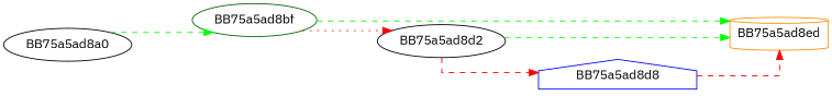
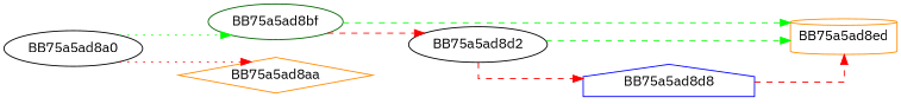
  digraph {
    fontname="IBM Plex Sans"
    rankdir=LR
    splines=ortho
    node [color=black fontname="IBM Plex Sans" shape=ellipse]
    edge [color=red fontname="IBM Plex Sans" style=dashed]
    BB75a5ad8bf [color=darkgreen]
    BB75a5ad8a0
+   BB75a5ad8aa [color=darkorange shape=diamond]
    BB75a5ad8ed [color=darkorange shape=cylinder]
    BB75a5ad8d2
    BB75a5ad8d8 [color=blue shape=house]
    BB75a5ad8bf -> BB75a5ad8ed [color=green]
-   BB75a5ad8bf -> BB75a5ad8d2 [style=dotted]
-   BB75a5ad8a0 -> BB75a5ad8bf [color=green]
+   BB75a5ad8bf -> BB75a5ad8d2
+   BB75a5ad8a0 -> BB75a5ad8bf [color=green style=dotted]
+   BB75a5ad8a0 -> BB75a5ad8aa [style=dotted]
    BB75a5ad8d2 -> BB75a5ad8ed [color=green]
    BB75a5ad8d2 -> BB75a5ad8d8
    BB75a5ad8d8 -> BB75a5ad8ed
  }
